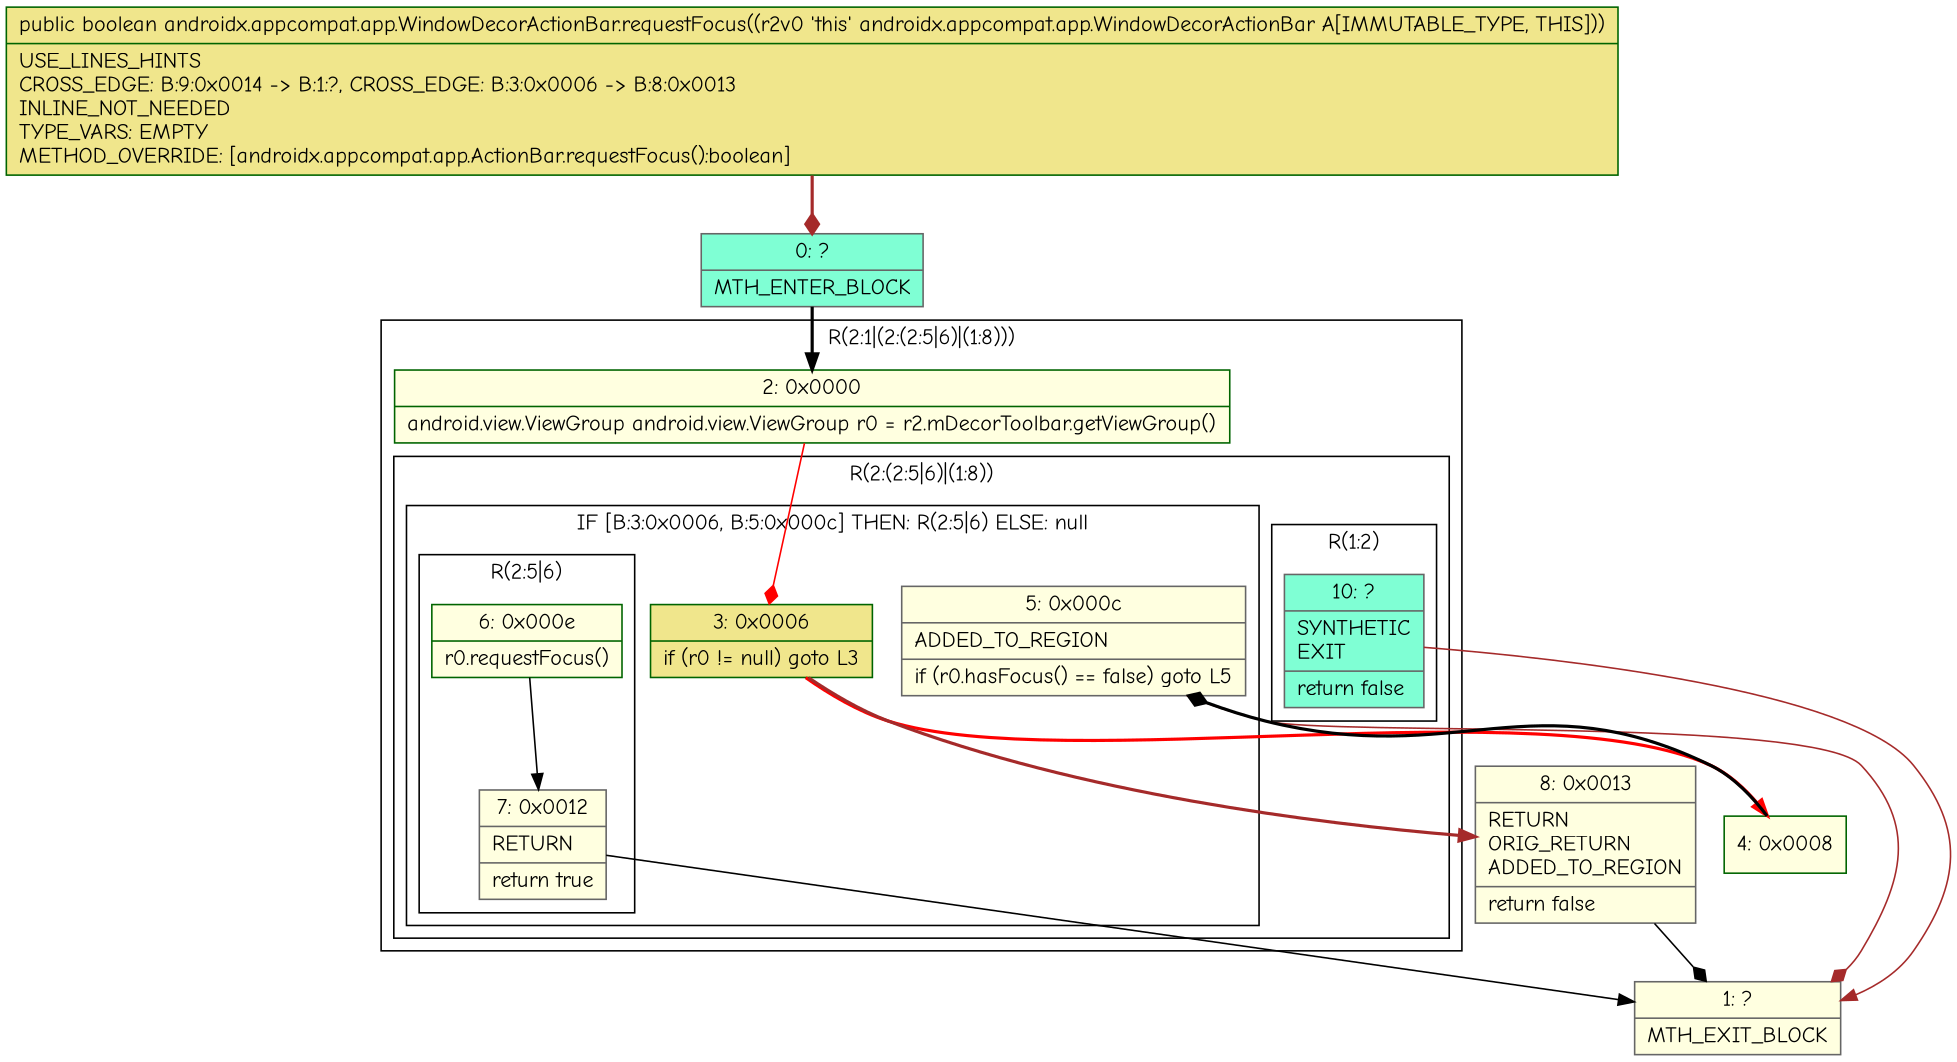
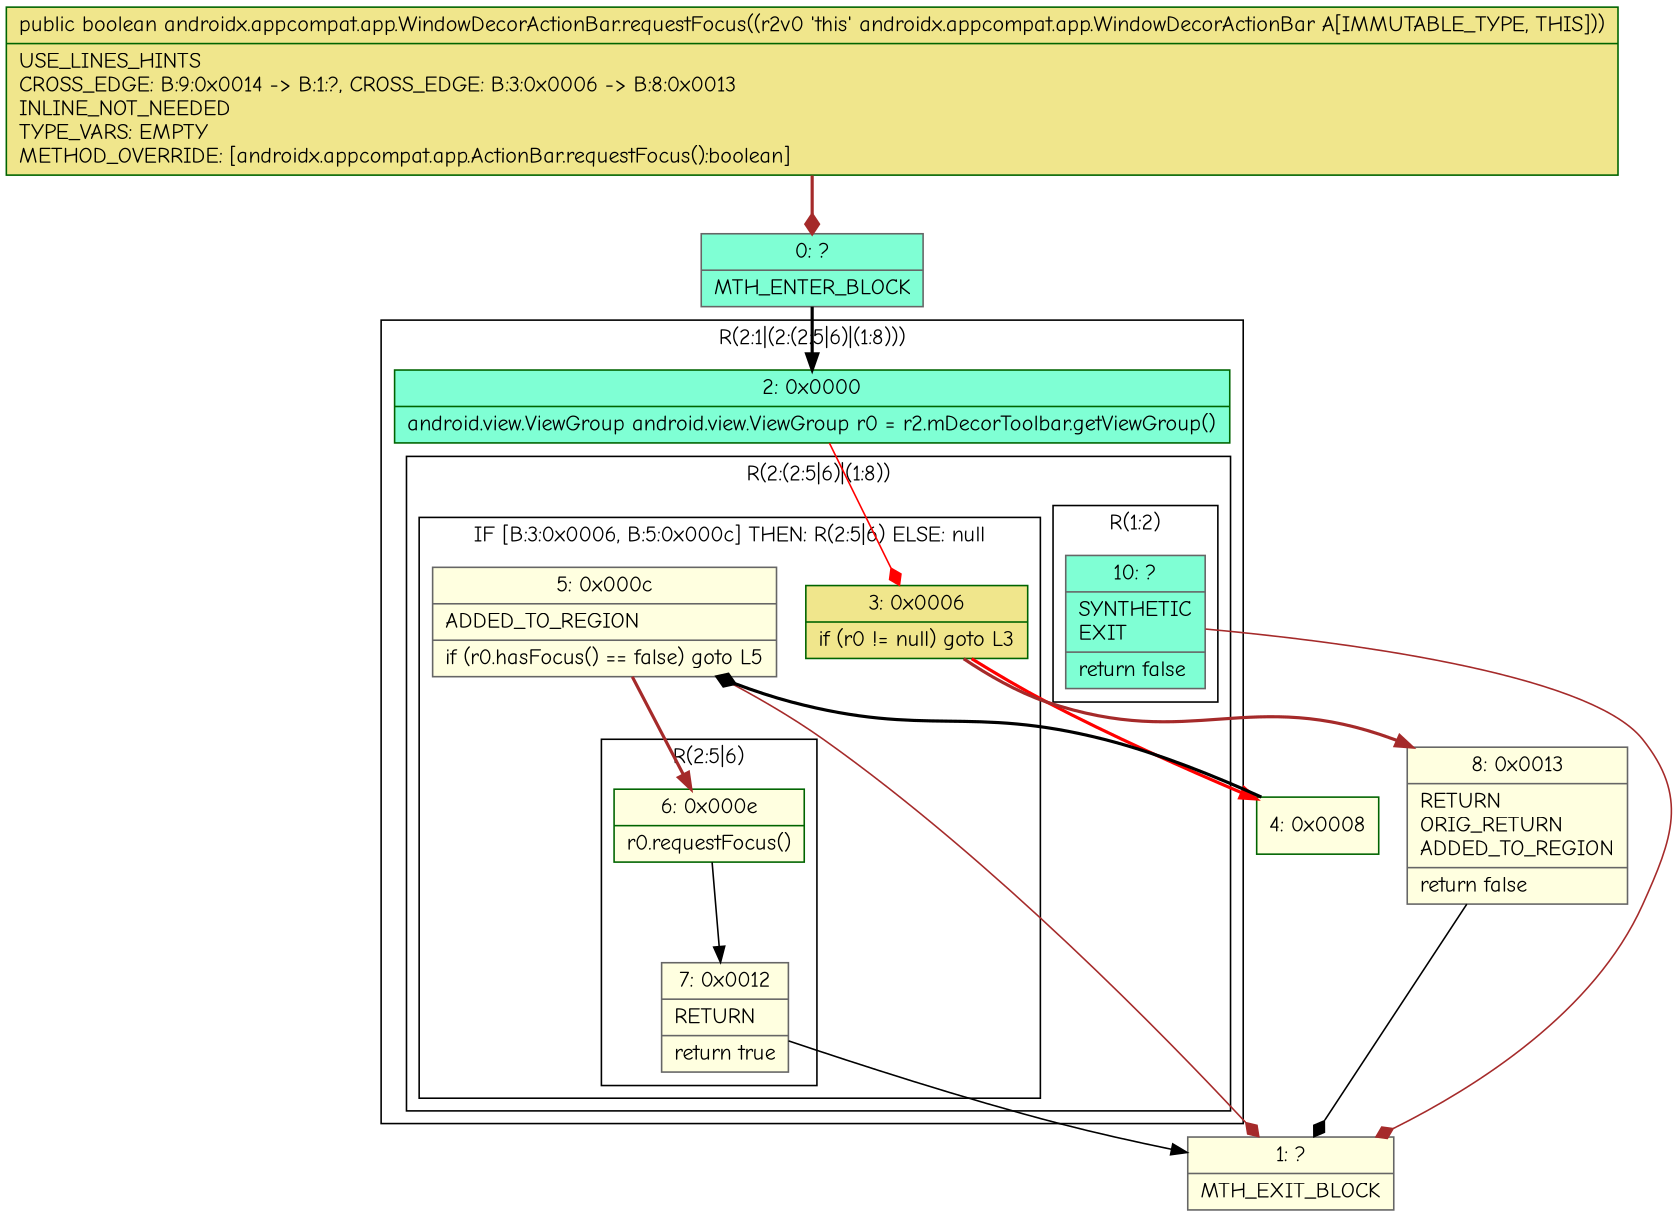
  digraph {
    fontname="Comic Neue"
    node [color=gray40 fillcolor=lightyellow fontname="Comic Neue" shape=record style=filled]
    edge [arrowhead=normal color=black fontname="Comic Neue" style=solid]
    n1 [color=darkgreen label="{6\:\ 0x000e|r0.requestFocus()\l}"]
    n2 [label="{7\:\ 0x0012|RETURN\l|return true\l}"]
    n3 [color=darkgreen fillcolor=khaki label="{3\:\ 0x0006|if (r0 != null) goto L3\l}"]
    n4 [label="{5\:\ 0x000c|ADDED_TO_REGION\l|if (r0.hasFocus() == false) goto L5\l}"]
    n5 [fillcolor=aquamarine label="{10\:\ ?|SYNTHETIC\lEXIT\l|return false\l}"]
-   n6 [color=darkgreen label="{2\:\ 0x0000|android.view.ViewGroup android.view.ViewGroup r0 = r2.mDecorToolbar.getViewGroup()\l}"]
+   n6 [color=darkgreen fillcolor=aquamarine label="{2\:\ 0x0000|android.view.ViewGroup android.view.ViewGroup r0 = r2.mDecorToolbar.getViewGroup()\l}"]
    n7 [label="{1\:\ ?|MTH_EXIT_BLOCK\l}"]
    n8 [color=darkgreen label="{4\:\ 0x0008}"]
    n9 [label="{8\:\ 0x0013|RETURN\lORIG_RETURN\lADDED_TO_REGION\l|return false\l}"]
    n10 [fillcolor=aquamarine label="{0\:\ ?|MTH_ENTER_BLOCK\l}"]
    n11 [color=darkgreen fillcolor=khaki label="{public boolean androidx.appcompat.app.WindowDecorActionBar.requestFocus((r2v0 'this' androidx.appcompat.app.WindowDecorActionBar A[IMMUTABLE_TYPE, THIS]))  | USE_LINES_HINTS\lCROSS_EDGE: B:9:0x0014 \-\> B:1:?, CROSS_EDGE: B:3:0x0006 \-\> B:8:0x0013\lINLINE_NOT_NEEDED\lTYPE_VARS: EMPTY\lMETHOD_OVERRIDE: [androidx.appcompat.app.ActionBar.requestFocus():boolean]\l}"]
    subgraph cluster_1 {
      label="R(2:1|(2:(2:5|6)|(1:8)))"
      n6
      subgraph cluster_2 {
        label="R(2:(2:5|6)|(1:8))"
        subgraph cluster_3 {
          label="IF [B:3:0x0006, B:5:0x000c] THEN: R(2:5|6) ELSE: null"
          n3
          n4
          subgraph cluster_4 {
            label="R(2:5|6)"
            n1
            n2
          }
        }
        subgraph cluster_5 {
          label="R(1:2)"
          n5
        }
      }
    }
    n1 -> n2
    n2 -> n7
    n3 -> n8 [color=red style=bold]
    n3 -> n9 [color=brown style=bold]
+   n4 -> n1 [color=brown style=bold]
    n4 -> n7 [arrowhead=diamond color=brown]
-   n5 -> n7 [color=brown]
+   n5 -> n7 [arrowhead=diamond color=brown]
    n6 -> n3 [arrowhead=diamond color=red]
    n8 -> n4 [arrowhead=diamond style=bold]
    n9 -> n7 [arrowhead=diamond]
    n10 -> n6 [style=bold]
    n11 -> n10 [arrowhead=diamond color=brown style=bold]
  }
